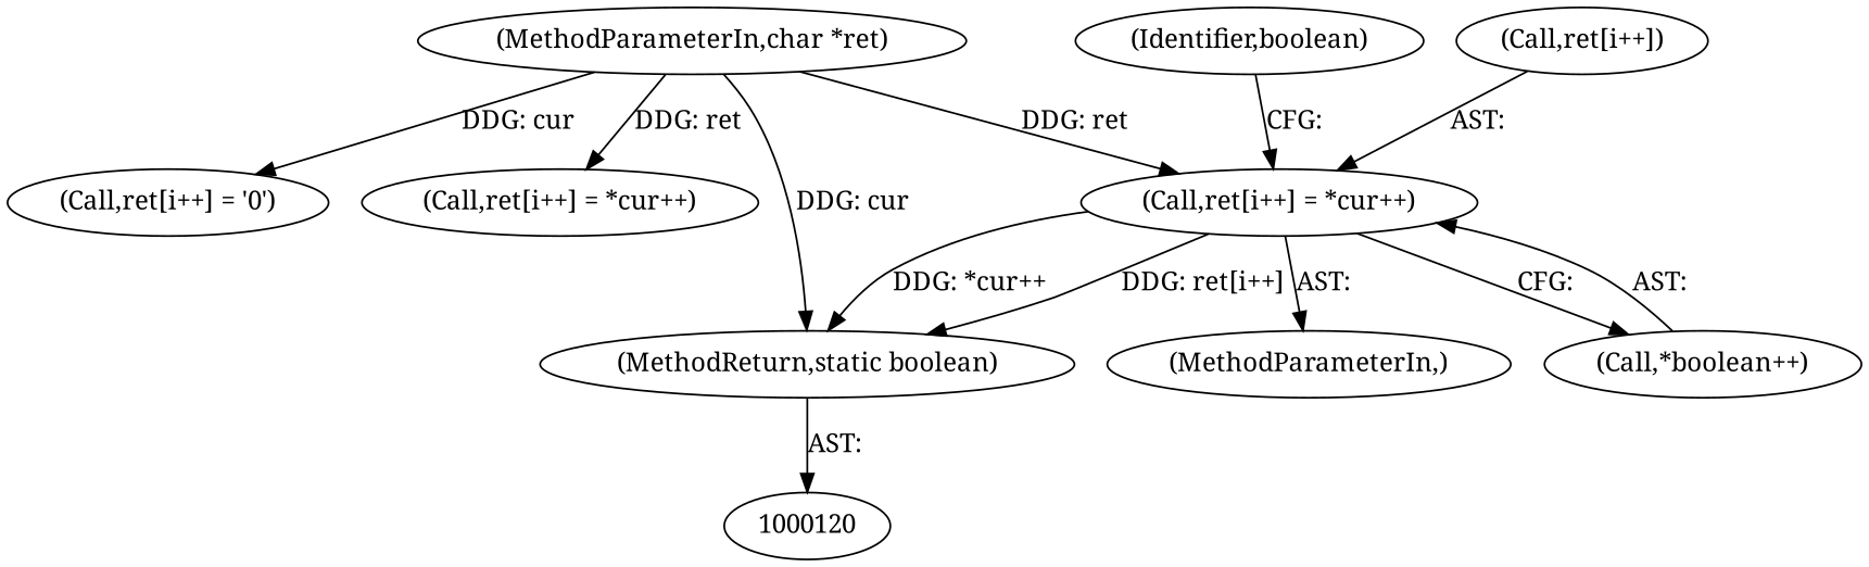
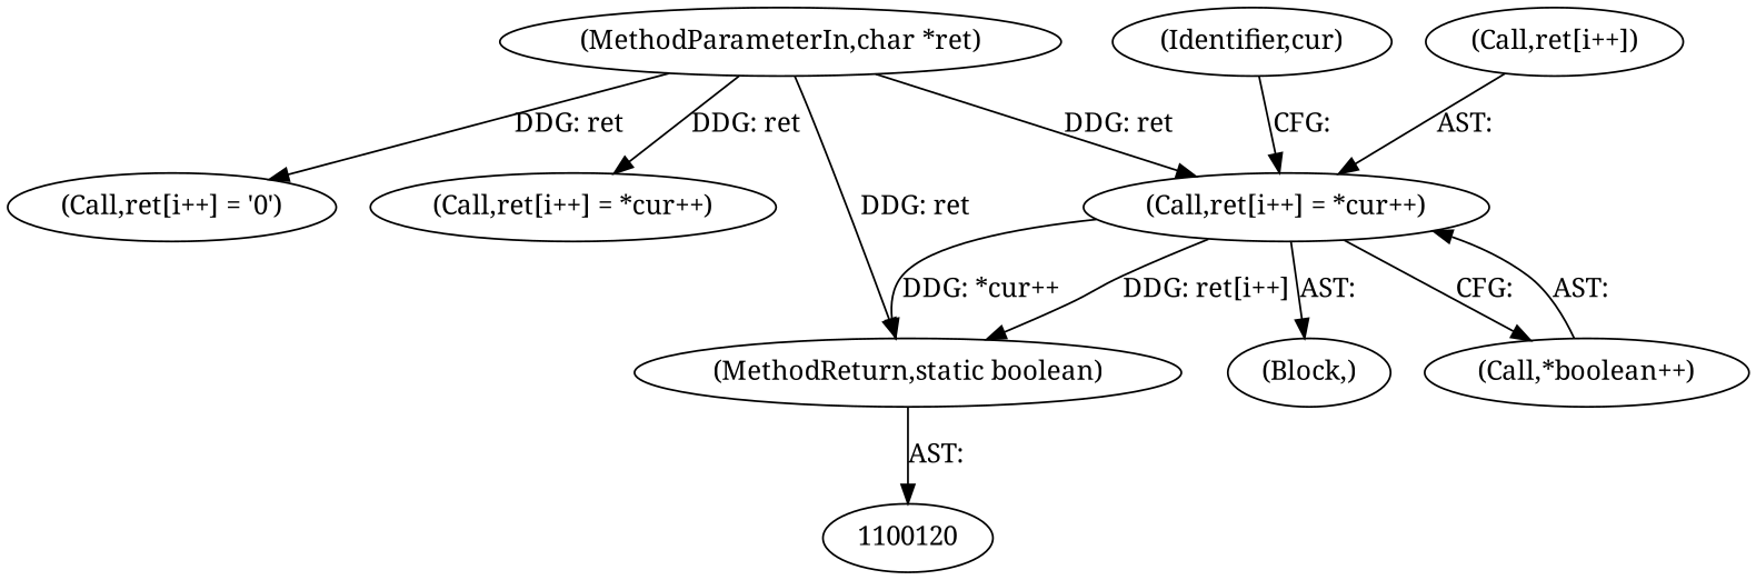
  digraph {
    fontname="Noto Serif"
    node [fontname="Noto Serif"]
    edge [fontname="Noto Serif"]
    n1 [label="(Call,ret[i++] = *cur++)"]
    n2 [label="(MethodReturn,static boolean)"]
-   n3 [label="(MethodParameterIn,)"]
+   n3 [label="(Block,)"]
    n4 [label="(Call,*boolean++)"]
-   1000120
+   1000120 [label=1100120]
    n6 [label="(MethodParameterIn,char *ret)"]
    n7 [label="(Call,ret[i++] = '\0')"]
    n8 [label="(Call,ret[i++] = *cur++)"]
-   n9 [label="(Identifier,boolean)"]
+   n9 [label="(Identifier,cur)"]
    n10 [label="(Call,ret[i++])"]
    n1 -> n2 [label="DDG: ret[i++]"]
    n1 -> n2 [label="DDG: *cur++"]
    n1 -> n3 [label="AST: "]
    n1 -> n4 [label="CFG: "]
    n2 -> 1000120 [label="AST: "]
    n4 -> n1 [label="AST: "]
    n6 -> n1 [label="DDG: ret"]
-   n6 -> n2 [label="DDG: cur"]
-   n6 -> n7 [label="DDG: cur"]
+   n6 -> n2 [label="DDG: ret"]
+   n6 -> n7 [label="DDG: ret"]
    n6 -> n8 [label="DDG: ret"]
    n9 -> n1 [label="CFG: "]
    n10 -> n1 [label="AST: "]
  }
